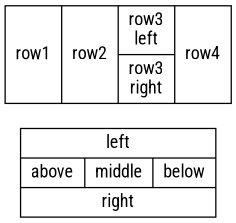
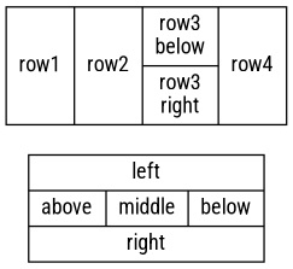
  digraph {
    rankdir=LR
    fontname="Roboto Condensed"
    node [shape=record fontname="Roboto Condensed"]
    n1 [label="left | {above|middle|below} | <f1>right"]
-   n2 [label="{row1\l|row2\r|{row3\nleft|<f2>row3\nright}|row4}"]
+   n2 [label="{row1\l|row2\r|{row3\nbelow|<f2>row3\nright}|row4}"]
  }
